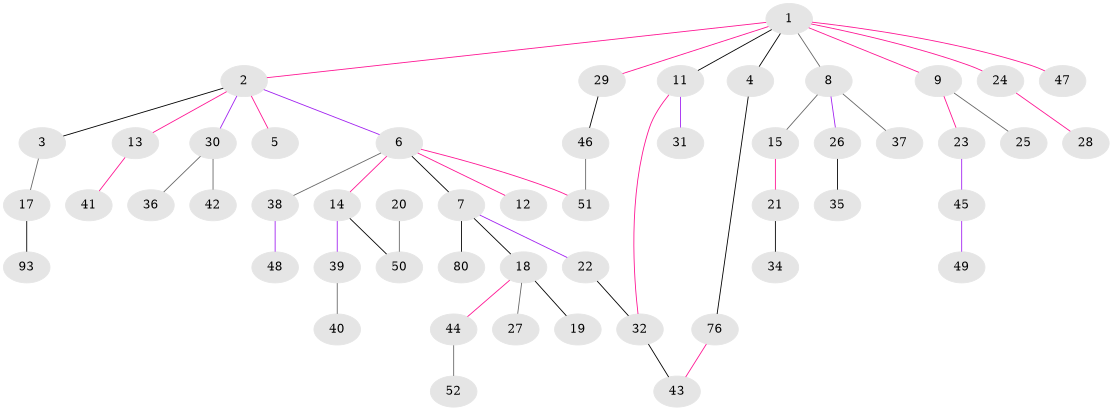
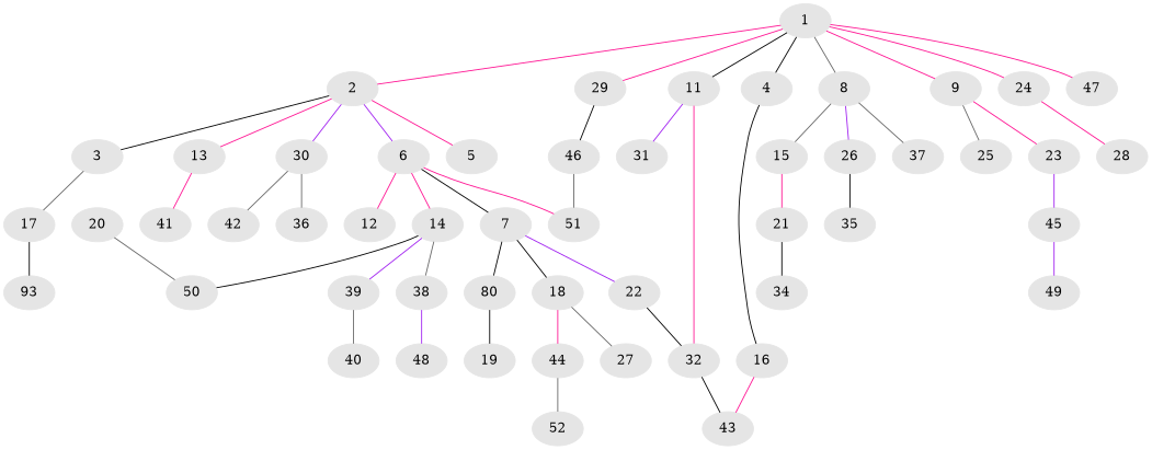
  graph {
    node [color=gray90 style=filled]
    edge [color=deeppink]
    1
    2
    4
    8
    9
    11
    24
    29
    47
    3
    5
    6
    13
    30
-   16 [label=76]
+   16
    15
    26
    37
    23
    25
    31
    32
    28
    46
    17
    7
    12
    14
    38
    51
    41
    36
    42
    n34 [label=93]
    43
    n36 [label=80]
    18
    22
    39
    50
    48
    19
    27
    44
    21
    35
    45
    20
    40
    34
    52
    49
    1 -- 2
    1 -- 4 [color=black]
    1 -- 8 [color=gray40]
    1 -- 9
    1 -- 11 [color=black]
    1 -- 24
    1 -- 29
    1 -- 47
    2 -- 3 [color=black]
    2 -- 5
    2 -- 6 [color=purple]
    2 -- 13
    2 -- 30 [color=purple]
    4 -- 16 [color=black]
    8 -- 15 [color=gray40]
    8 -- 26 [color=purple]
    8 -- 37 [color=gray40]
    9 -- 23
    9 -- 25 [color=gray40]
    11 -- 31 [color=purple]
    11 -- 32
    24 -- 28
    29 -- 46 [color=black]
    3 -- 17 [color=gray40]
    6 -- 7 [color=black]
    6 -- 12
    6 -- 14
-   6 -- 38 [color=gray40]
+   14 -- 38 [color=gray40]
    6 -- 51
    13 -- 41
    30 -- 36 [color=gray40]
    30 -- 42 [color=gray40]
    16 -- 43
    15 -- 21
    26 -- 35 [color=black]
    23 -- 45 [color=purple]
    32 -- 43 [color=black]
    46 -- 51 [color=gray40]
    17 -- n34 [color=black]
    7 -- n36 [color=black]
    7 -- 18 [color=black]
    7 -- 22 [color=purple]
    14 -- 39 [color=purple]
    14 -- 50 [color=black]
    38 -- 48 [color=purple]
-   18 -- 19 [color=black]
+   n36 -- 19 [color=black]
    18 -- 27 [color=gray40]
    18 -- 44
    22 -- 32 [color=black]
    39 -- 40 [color=gray40]
    44 -- 52 [color=gray40]
    21 -- 34 [color=black]
    45 -- 49 [color=purple]
    20 -- 50 [color=gray40]
  }
